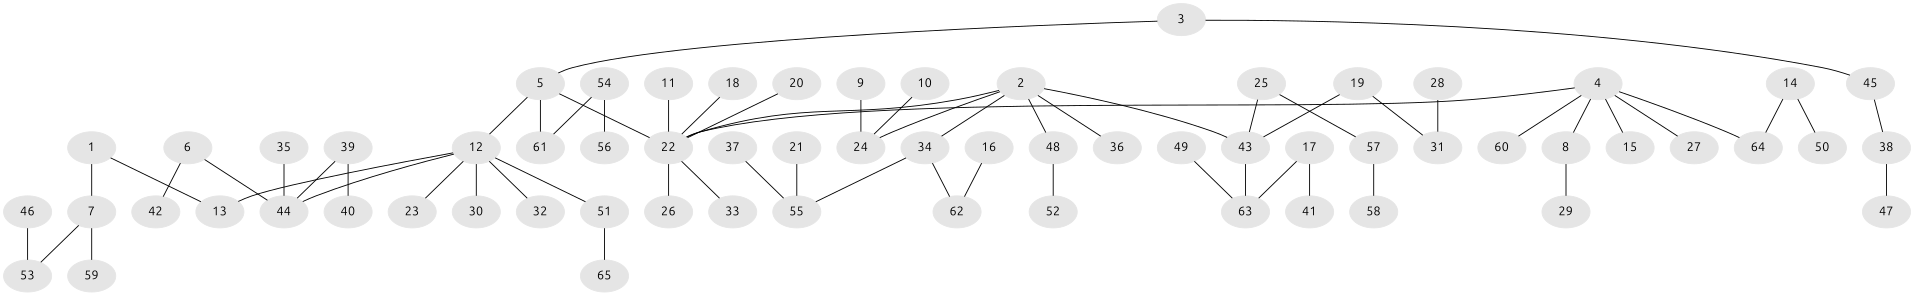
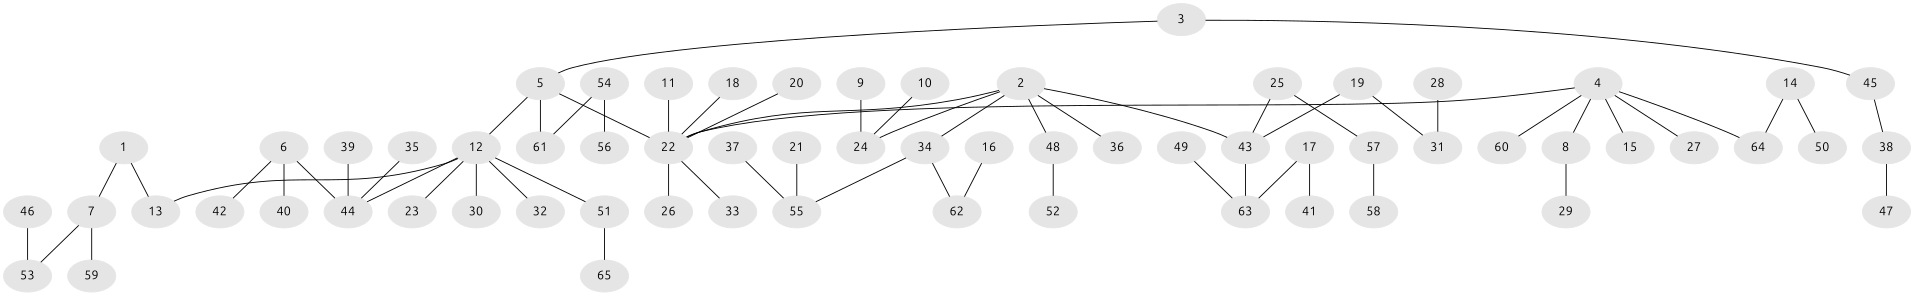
  graph {
    fontname=Ubuntu
    node [color=gray90 fontname=Ubuntu style=filled]
    edge [fontname=Ubuntu weight=1.0]
    1
    7
    13
    53
    59
    2
    22
    24
    34
    36
    43
    48
    26
    33
    62
    55
    63
    52
    3
    5
    45
    12
    61
    38
    47
    4
    8
    15
    27
    60
    64
    29
    44
    23
    30
    32
    51
    6
    40
    42
    9
    10
    11
    65
    14
    50
    16
    17
    41
    18
    19
    31
    20
    21
    25
    57
    58
    28
    35
    37
    39
    46
    49
    54
    56
    1 -- 7
    1 -- 13
    7 -- 53
    7 -- 59
    2 -- 22
    2 -- 24
    2 -- 34
    2 -- 36
    2 -- 43
    2 -- 48
    22 -- 26
    22 -- 33
    34 -- 62
    34 -- 55
    43 -- 63
    48 -- 52
    3 -- 5
    3 -- 45
    5 -- 22
    5 -- 12
    5 -- 61
    45 -- 38
    12 -- 13
    12 -- 44
    12 -- 23
    12 -- 30
    12 -- 32
    12 -- 51
    38 -- 47
    4 -- 22
    4 -- 8
    4 -- 15
    4 -- 27
    4 -- 60
    4 -- 64
    8 -- 29
    51 -- 65
    6 -- 44
-   39 -- 40
+   6 -- 40
    6 -- 42
    9 -- 24
    10 -- 24
    11 -- 22
    14 -- 64
    14 -- 50
    16 -- 62
    17 -- 63
    17 -- 41
    18 -- 22
    19 -- 43
    19 -- 31
    20 -- 22
    21 -- 55
    25 -- 43
    25 -- 57
    57 -- 58
    28 -- 31
    35 -- 44
    37 -- 55
    39 -- 44
    46 -- 53
    49 -- 63
    54 -- 61
    54 -- 56
  }
